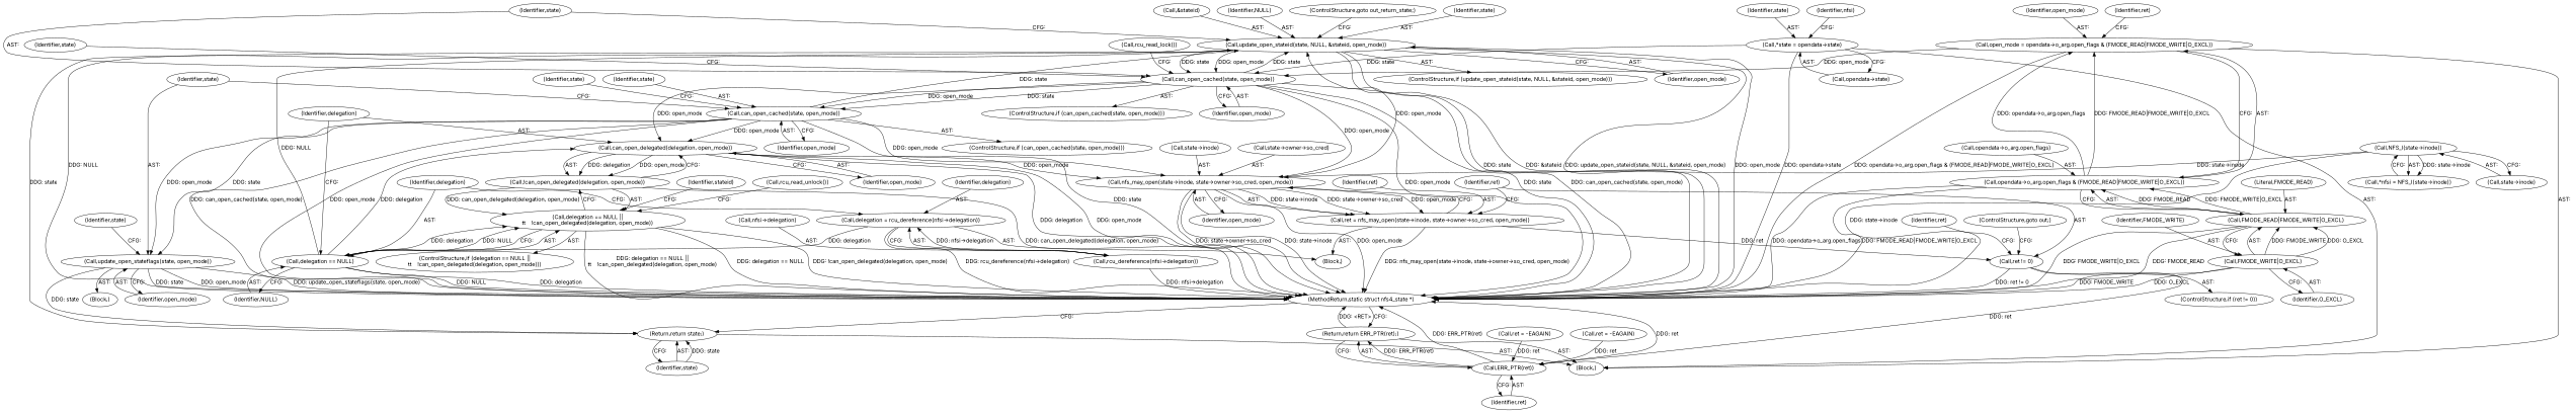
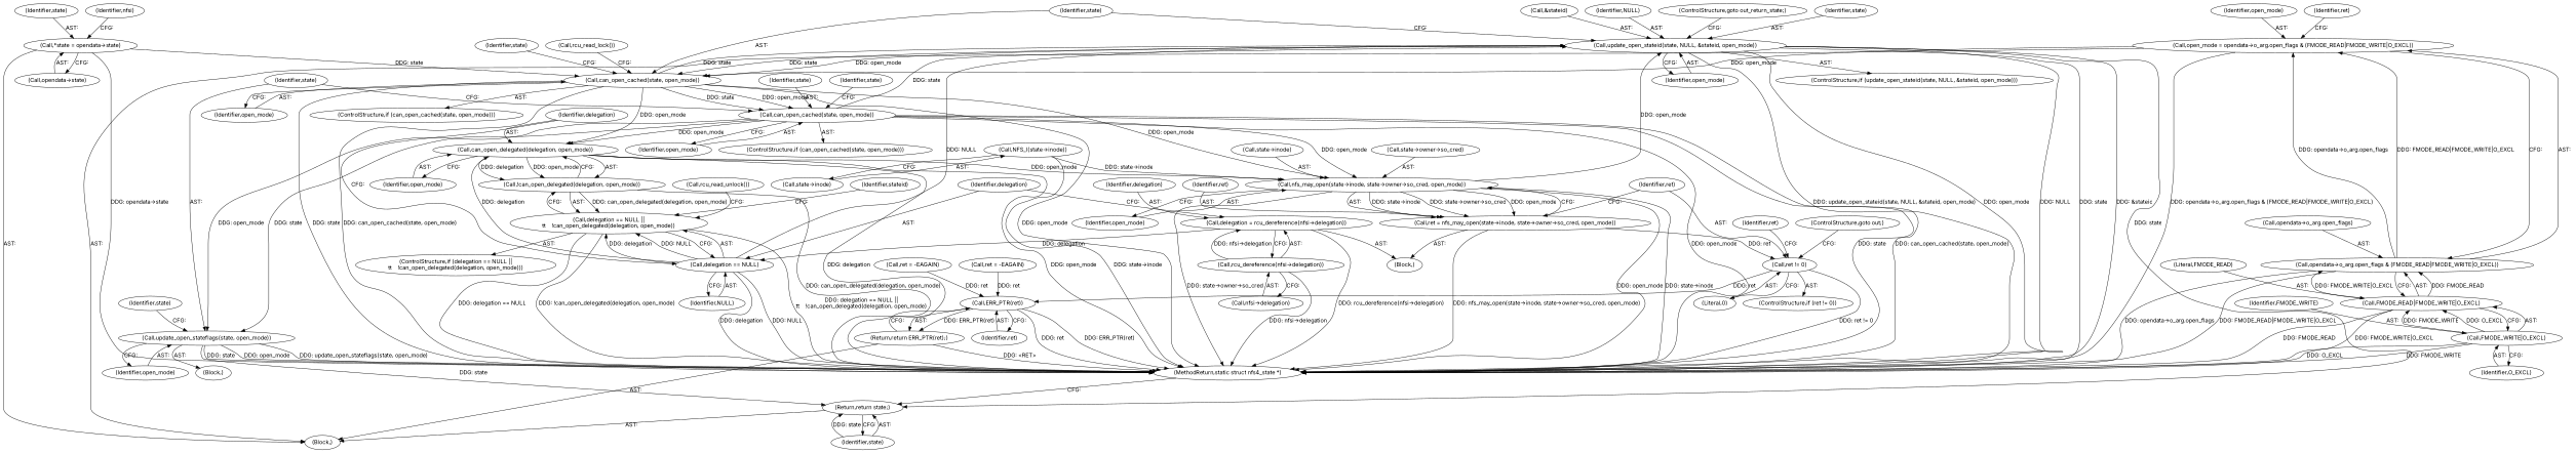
  digraph {
    fontname=Inter
    node [fontname=Inter]
    edge [fontname=Inter]
    n1 [label="(Call,update_open_stateid(state, NULL, &stateid, open_mode))"]
    n2 [label="(Call,can_open_cached(state, open_mode))"]
    n3 [label="(Return,return state;)"]
    n4 [label="(ControlStructure,if (update_open_stateid(state, NULL, &stateid, open_mode)))"]
    n5 [label="(MethodReturn,static struct nfs4_state *)"]
    n6 [label="(Identifier,open_mode)"]
    n7 [label="(Call,can_open_cached(state, open_mode))"]
    n8 [label="(Call,nfs_may_open(state->inode, state->owner->so_cred, open_mode))"]
    n9 [label="(Call,can_open_delegated(delegation, open_mode))"]
    n10 [label="(ControlStructure,if (can_open_cached(state, open_mode)))"]
    n11 [label="(Identifier,open_mode)"]
    n12 [label="(Call,delegation == NULL)"]
    n13 [label="(Call,delegation == NULL ||\n\t\t    !can_open_delegated(delegation, open_mode))"]
    n14 [label="(Identifier,NULL)"]
    n15 [label="(Block,)"]
    n16 [label="(Identifier,state)"]
    n17 [label="(Return,return ERR_PTR(ret);)"]
    n18 [label="(Call,update_open_stateflags(state, open_mode))"]
    n19 [label="(Identifier,open_mode)"]
    n20 [label="(ControlStructure,if (can_open_cached(state, open_mode)))"]
    n21 [label="(Call,ret = nfs_may_open(state->inode, state->owner->so_cred, open_mode))"]
    n22 [label="(Identifier,open_mode)"]
    n23 [label="(Call,!can_open_delegated(delegation, open_mode))"]
    n24 [label="(Identifier,open_mode)"]
    n25 [label="(Block,)"]
    n26 [label="(Identifier,open_mode)"]
    n27 [label="(Call,*state = opendata->state)"]
    n28 [label="(Call,opendata->state)"]
    n29 [label="(ControlStructure,if (delegation == NULL ||\n\t\t    !can_open_delegated(delegation, open_mode)))"]
    n30 [label="(Call,delegation = rcu_dereference(nfsi->delegation))"]
    n31 [label="(Call,rcu_dereference(nfsi->delegation))"]
    n32 [label="(Block,)"]
    n33 [label="(Call,nfsi->delegation)"]
    n34 [label="(Call,ret != 0)"]
    n35 [label="(Call,NFS_I(state->inode))"]
    n36 [label="(Call,state->inode)"]
-   n37 [label="(Call,*nfsi = NFS_I(state->inode))"]
    n38 [label="(Call,open_mode = opendata->o_arg.open_flags & (FMODE_READ|FMODE_WRITE|O_EXCL))"]
    n39 [label="(Call,opendata->o_arg.open_flags & (FMODE_READ|FMODE_WRITE|O_EXCL))"]
    n40 [label="(Call,FMODE_READ|FMODE_WRITE|O_EXCL)"]
    n41 [label="(Call,FMODE_WRITE|O_EXCL)"]
    n42 [label="(Identifier,O_EXCL)"]
    n43 [label="(Call,ERR_PTR(ret))"]
+   n44 [label="(Literal,0)"]
    n45 [label="(ControlStructure,if (ret != 0))"]
    n46 [label="(Identifier,ret)"]
    n47 [label="(Identifier,state)"]
    n48 [label="(Identifier,state)"]
    n49 [label="(Identifier,delegation)"]
    n50 [label="(Identifier,ret)"]
    n51 [label="(Call,ret = -EAGAIN)"]
    n52 [label="(Identifier,state)"]
    n53 [label="(Identifier,delegation)"]
    n54 [label="(Call,opendata->o_arg.open_flags)"]
    n55 [label="(Identifier,ret)"]
    n56 [label="(Identifier,state)"]
    n57 [label="(Call,state->inode)"]
    n58 [label="(Identifier,state)"]
    n59 [label="(Literal,FMODE_READ)"]
    n60 [label="(Call,&stateid)"]
    n61 [label="(Identifier,delegation)"]
    n62 [label="(Identifier,stateid)"]
    n63 [label="(Call,rcu_read_lock())"]
    n64 [label="(Identifier,NULL)"]
    n65 [label="(Identifier,state)"]
    n66 [label="(Call,ret = -EAGAIN)"]
    n67 [label="(Identifier,open_mode)"]
    n68 [label="(Call,state->owner->so_cred)"]
    n69 [label="(ControlStructure,goto out_return_state;)"]
    n70 [label="(Identifier,nfsi)"]
    n71 [label="(Identifier,state)"]
    n72 [label="(Identifier,ret)"]
    n73 [label="(ControlStructure,goto out;)"]
    n74 [label="(Call,rcu_read_unlock())"]
    n75 [label="(Identifier,FMODE_WRITE)"]
    n76 [label="(Identifier,state)"]
    n77 [label="(Identifier,ret)"]
    n1 -> n2 [label="DDG: state"]
    n1 -> n2 [label="DDG: open_mode"]
    n1 -> n3 [label="DDG: state"]
    n1 -> n4 [label="AST: "]
    n1 -> n5 [label="DDG: update_open_stateid(state, NULL, &stateid, open_mode)"]
    n1 -> n5 [label="DDG: open_mode"]
    n1 -> n5 [label="DDG: NULL"]
    n1 -> n5 [label="DDG: state"]
    n1 -> n5 [label="DDG: &stateid"]
    n1 -> n6 [label="CFG: "]
    n2 -> n1 [label="DDG: state"]
    n2 -> n5 [label="DDG: can_open_cached(state, open_mode)"]
    n2 -> n5 [label="DDG: open_mode"]
    n2 -> n5 [label="DDG: state"]
    n2 -> n7 [label="DDG: state"]
    n2 -> n7 [label="DDG: open_mode"]
    n2 -> n8 [label="DDG: open_mode"]
    n2 -> n9 [label="DDG: open_mode"]
    n2 -> n10 [label="AST: "]
    n2 -> n11 [label="CFG: "]
    n3 -> n15 [label="AST: "]
    n3 -> n16 [label="CFG: "]
    n5 -> n3 [label="CFG: "]
-   n5 -> n17 [label="CFG: "]
    n6 -> n1 [label="AST: "]
    n7 -> n1 [label="DDG: state"]
    n7 -> n5 [label="DDG: state"]
    n7 -> n5 [label="DDG: can_open_cached(state, open_mode)"]
    n7 -> n5 [label="DDG: open_mode"]
    n7 -> n8 [label="DDG: open_mode"]
    n7 -> n9 [label="DDG: open_mode"]
    n7 -> n18 [label="DDG: state"]
    n7 -> n18 [label="DDG: open_mode"]
    n7 -> n19 [label="CFG: "]
    n7 -> n20 [label="AST: "]
    n8 -> n1 [label="DDG: open_mode"]
    n8 -> n5 [label="DDG: state->inode"]
    n8 -> n5 [label="DDG: open_mode"]
    n8 -> n5 [label="DDG: state->owner->so_cred"]
    n8 -> n21 [label="AST: "]
    n8 -> n21 [label="DDG: state->inode"]
    n8 -> n21 [label="DDG: state->owner->so_cred"]
    n8 -> n21 [label="DDG: open_mode"]
    n8 -> n22 [label="CFG: "]
    n9 -> n5 [label="DDG: delegation"]
    n9 -> n5 [label="DDG: open_mode"]
    n9 -> n8 [label="DDG: open_mode"]
    n9 -> n23 [label="AST: "]
    n9 -> n23 [label="DDG: delegation"]
    n9 -> n23 [label="DDG: open_mode"]
    n9 -> n24 [label="CFG: "]
    n11 -> n2 [label="AST: "]
    n12 -> n1 [label="DDG: NULL"]
    n12 -> n5 [label="DDG: delegation"]
    n12 -> n5 [label="DDG: NULL"]
    n12 -> n9 [label="DDG: delegation"]
    n12 -> n13 [label="AST: "]
    n12 -> n13 [label="DDG: delegation"]
    n12 -> n13 [label="DDG: NULL"]
    n12 -> n14 [label="CFG: "]
    n13 -> n5 [label="DDG: delegation == NULL"]
    n13 -> n5 [label="DDG: !can_open_delegated(delegation, open_mode)"]
    n13 -> n5 [label="DDG: delegation == NULL ||\n\t\t    !can_open_delegated(delegation, open_mode)"]
    n13 -> n12 [label="CFG: "]
    n13 -> n23 [label="CFG: "]
    n13 -> n29 [label="AST: "]
    n14 -> n12 [label="AST: "]
    n16 -> n3 [label="AST: "]
    n16 -> n3 [label="DDG: state"]
    n17 -> n5 [label="DDG: <RET>"]
    n17 -> n15 [label="AST: "]
    n17 -> n43 [label="CFG: "]
    n18 -> n3 [label="DDG: state"]
    n18 -> n5 [label="DDG: state"]
    n18 -> n5 [label="DDG: open_mode"]
    n18 -> n5 [label="DDG: update_open_stateflags(state, open_mode)"]
    n18 -> n25 [label="AST: "]
    n18 -> n26 [label="CFG: "]
    n19 -> n7 [label="AST: "]
    n21 -> n5 [label="DDG: nfs_may_open(state->inode, state->owner->so_cred, open_mode)"]
    n21 -> n8 [label="CFG: "]
    n21 -> n32 [label="AST: "]
    n21 -> n34 [label="DDG: ret"]
    n22 -> n8 [label="AST: "]
    n23 -> n5 [label="DDG: can_open_delegated(delegation, open_mode)"]
    n23 -> n9 [label="CFG: "]
    n23 -> n13 [label="AST: "]
    n23 -> n13 [label="DDG: can_open_delegated(delegation, open_mode)"]
    n24 -> n9 [label="AST: "]
    n26 -> n18 [label="AST: "]
    n27 -> n2 [label="DDG: state"]
    n27 -> n5 [label="DDG: opendata->state"]
    n27 -> n15 [label="AST: "]
    n27 -> n28 [label="CFG: "]
    n28 -> n27 [label="AST: "]
    n30 -> n5 [label="DDG: rcu_dereference(nfsi->delegation)"]
    n30 -> n12 [label="DDG: delegation"]
    n30 -> n31 [label="CFG: "]
    n30 -> n32 [label="AST: "]
    n31 -> n5 [label="DDG: nfsi->delegation"]
    n31 -> n30 [label="AST: "]
    n31 -> n30 [label="DDG: nfsi->delegation"]
+   n31 -> n33 [label="CFG: "]
    n33 -> n31 [label="AST: "]
    n34 -> n5 [label="DDG: ret != 0"]
    n34 -> n43 [label="DDG: ret"]
+   n34 -> n44 [label="CFG: "]
    n34 -> n45 [label="AST: "]
    n35 -> n5 [label="DDG: state->inode"]
    n35 -> n8 [label="DDG: state->inode"]
    n35 -> n36 [label="CFG: "]
-   n35 -> n37 [label="AST: "]
-   n35 -> n37 [label="DDG: state->inode"]
    n36 -> n35 [label="AST: "]
-   n37 -> n35 [label="CFG: "]
    n38 -> n2 [label="DDG: open_mode"]
    n38 -> n5 [label="DDG: opendata->o_arg.open_flags & (FMODE_READ|FMODE_WRITE|O_EXCL)"]
    n38 -> n15 [label="AST: "]
    n38 -> n39 [label="CFG: "]
    n39 -> n5 [label="DDG: opendata->o_arg.open_flags"]
    n39 -> n5 [label="DDG: FMODE_READ|FMODE_WRITE|O_EXCL"]
    n39 -> n38 [label="AST: "]
    n39 -> n38 [label="DDG: opendata->o_arg.open_flags"]
    n39 -> n38 [label="DDG: FMODE_READ|FMODE_WRITE|O_EXCL"]
    n39 -> n40 [label="CFG: "]
    n40 -> n5 [label="DDG: FMODE_WRITE|O_EXCL"]
    n40 -> n5 [label="DDG: FMODE_READ"]
    n40 -> n39 [label="AST: "]
    n40 -> n39 [label="DDG: FMODE_READ"]
    n40 -> n39 [label="DDG: FMODE_WRITE|O_EXCL"]
    n40 -> n41 [label="CFG: "]
    n41 -> n5 [label="DDG: O_EXCL"]
    n41 -> n5 [label="DDG: FMODE_WRITE"]
    n41 -> n40 [label="AST: "]
    n41 -> n40 [label="DDG: FMODE_WRITE"]
    n41 -> n40 [label="DDG: O_EXCL"]
    n41 -> n42 [label="CFG: "]
    n42 -> n41 [label="AST: "]
    n43 -> n5 [label="DDG: ERR_PTR(ret)"]
    n43 -> n5 [label="DDG: ret"]
    n43 -> n17 [label="AST: "]
    n43 -> n17 [label="DDG: ERR_PTR(ret)"]
    n43 -> n46 [label="CFG: "]
+   n44 -> n34 [label="AST: "]
    n46 -> n43 [label="AST: "]
    n47 -> n7 [label="CFG: "]
    n48 -> n1 [label="CFG: "]
    n48 -> n2 [label="AST: "]
    n49 -> n9 [label="AST: "]
    n49 -> n12 [label="CFG: "]
    n50 -> n34 [label="CFG: "]
    n51 -> n43 [label="DDG: ret"]
    n52 -> n2 [label="CFG: "]
    n53 -> n12 [label="AST: "]
    n53 -> n30 [label="CFG: "]
    n54 -> n39 [label="AST: "]
    n55 -> n21 [label="AST: "]
    n56 -> n7 [label="AST: "]
    n57 -> n8 [label="AST: "]
    n58 -> n7 [label="CFG: "]
    n58 -> n18 [label="AST: "]
    n59 -> n40 [label="AST: "]
    n60 -> n1 [label="AST: "]
    n61 -> n30 [label="AST: "]
    n62 -> n13 [label="CFG: "]
    n63 -> n2 [label="CFG: "]
    n64 -> n1 [label="AST: "]
    n65 -> n27 [label="AST: "]
    n66 -> n43 [label="DDG: ret"]
    n67 -> n38 [label="AST: "]
    n68 -> n8 [label="AST: "]
    n69 -> n1 [label="CFG: "]
    n70 -> n27 [label="CFG: "]
    n71 -> n1 [label="AST: "]
    n72 -> n21 [label="CFG: "]
    n72 -> n34 [label="AST: "]
    n73 -> n34 [label="CFG: "]
    n74 -> n13 [label="CFG: "]
    n75 -> n41 [label="AST: "]
    n76 -> n18 [label="CFG: "]
    n77 -> n38 [label="CFG: "]
  }
